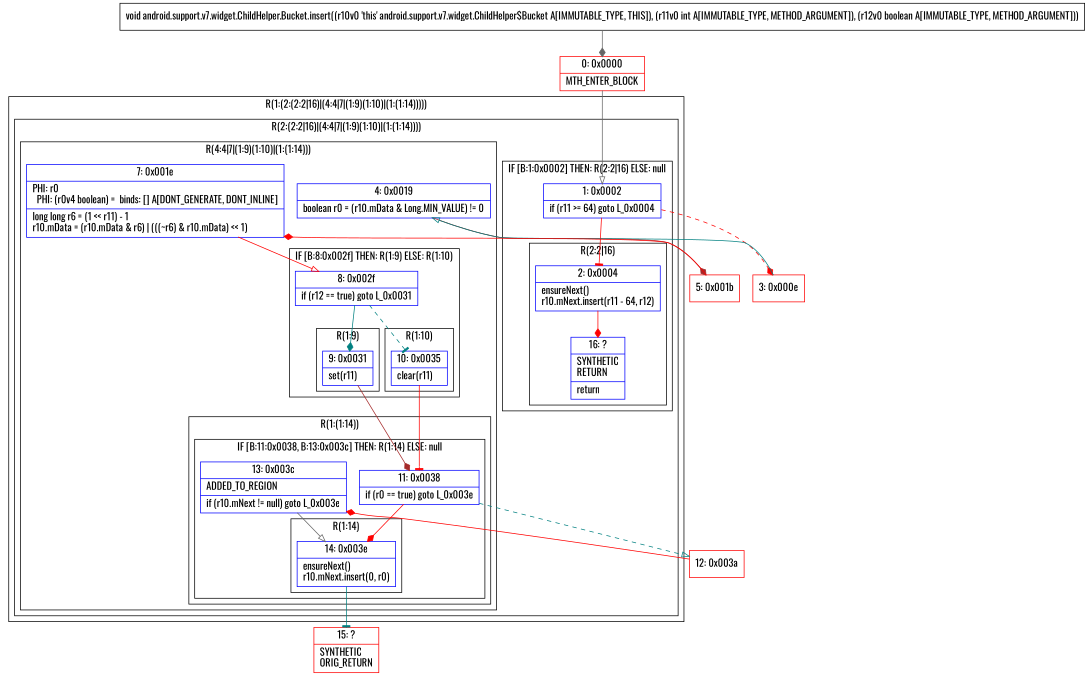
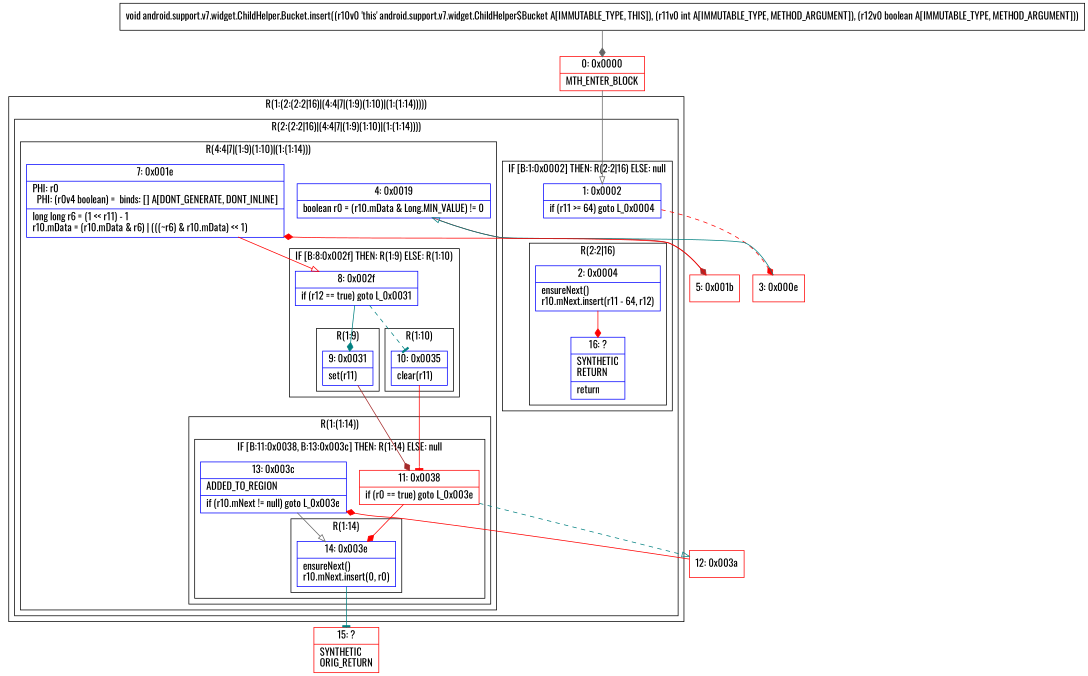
  digraph {
    fontname=Oswald
    node [color=blue fontname=Oswald shape=record]
    edge [arrowhead=diamond color=red fontname=Oswald]
    n1 [label="{2\:\ 0x0004|ensureNext()\lr10.mNext.insert(r11 \- 64, r12)\l}"]
    n2 [label="{16\:\ ?|SYNTHETIC\lRETURN\l|return\l}"]
    n3 [label="{1\:\ 0x0002|if (r11 \>= 64) goto L_0x0004\l}"]
    n4 [label="{9\:\ 0x0031|set(r11)\l}"]
    n5 [label="{10\:\ 0x0035|clear(r11)\l}"]
    n6 [label="{8\:\ 0x002f|if (r12 == true) goto L_0x0031\l}"]
    n7 [label="{14\:\ 0x003e|ensureNext()\lr10.mNext.insert(0, r0)\l}"]
-   n8 [label="{11\:\ 0x0038|if (r0 == true) goto L_0x003e\l}"]
+   n8 [color=red label="{11\:\ 0x0038|if (r0 == true) goto L_0x003e\l}"]
    n9 [label="{13\:\ 0x003c|ADDED_TO_REGION\l|if (r10.mNext != null) goto L_0x003e\l}"]
    n10 [label="{4\:\ 0x0019|boolean r0 = (r10.mData & Long.MIN_VALUE) != 0\l}"]
    n11 [label="{7\:\ 0x001e|PHI: r0 \l  PHI: (r0v4 boolean) =  binds: [] A[DONT_GENERATE, DONT_INLINE]\l|long long r6 = (1 \<\< r11) \- 1\lr10.mData = (r10.mData & r6) \| (((~r6) & r10.mData) \<\< 1)\l}"]
    n12 [color=red label="{3\:\ 0x000e}"]
    n13 [color=red label="{15\:\ ?|SYNTHETIC\lORIG_RETURN\l}"]
    n14 [color=red label="{12\:\ 0x003a}"]
    n15 [color=red label="{5\:\ 0x001b}"]
    n16 [color=red label="{0\:\ 0x0000|MTH_ENTER_BLOCK\l}"]
    n17 [label="{void android.support.v7.widget.ChildHelper.Bucket.insert((r10v0 'this' android.support.v7.widget.ChildHelper$Bucket A[IMMUTABLE_TYPE, THIS]), (r11v0 int A[IMMUTABLE_TYPE, METHOD_ARGUMENT]), (r12v0 boolean A[IMMUTABLE_TYPE, METHOD_ARGUMENT])) }" color=""]
    subgraph cluster_1 {
      label="R(1:(2:(2:2|16)|(4:4|7|(1:9)(1:10)|(1:(1:14)))))"
      subgraph cluster_2 {
        label="R(2:(2:2|16)|(4:4|7|(1:9)(1:10)|(1:(1:14))))"
        subgraph cluster_3 {
          label="IF [B:1:0x0002] THEN: R(2:2|16) ELSE: null"
          n3
          subgraph cluster_4 {
            label="R(2:2|16)"
            n1
            n2
          }
        }
        subgraph cluster_5 {
          label="R(4:4|7|(1:9)(1:10)|(1:(1:14)))"
          n10
          n11
          subgraph cluster_6 {
            label="IF [B:8:0x002f] THEN: R(1:9) ELSE: R(1:10)"
            n6
            subgraph cluster_7 {
              label="R(1:9)"
              n4
            }
            subgraph cluster_8 {
              label="R(1:10)"
              n5
            }
          }
          subgraph cluster_9 {
            label="R(1:(1:14))"
            subgraph cluster_10 {
              label="IF [B:11:0x0038, B:13:0x003c] THEN: R(1:14) ELSE: null"
              n8
              n9
              subgraph cluster_11 {
                label="R(1:14)"
                n7
              }
            }
          }
        }
      }
    }
    n1 -> n2
-   n3 -> n1 [arrowhead=tee]
    n3 -> n12 [style=dashed]
    n4 -> n8 [color=brown]
    n5 -> n8 [arrowhead=tee]
    n6 -> n4 [color=teal]
    n6 -> n5 [arrowhead=tee color=teal style=dashed]
    n7 -> n13 [arrowhead=tee color=teal]
    n8 -> n7
    n8 -> n14 [arrowhead=onormal color=teal style=dashed]
    n9 -> n7 [arrowhead=onormal color=gray40]
    n10 -> n15 [color=brown]
    n11 -> n6 [arrowhead=onormal]
    n12 -> n10 [arrowhead=onormal color=teal]
    n14 -> n9
    n15 -> n11
    n16 -> n3 [arrowhead=onormal color=gray40]
    n17 -> n16 [color=gray40]
  }
